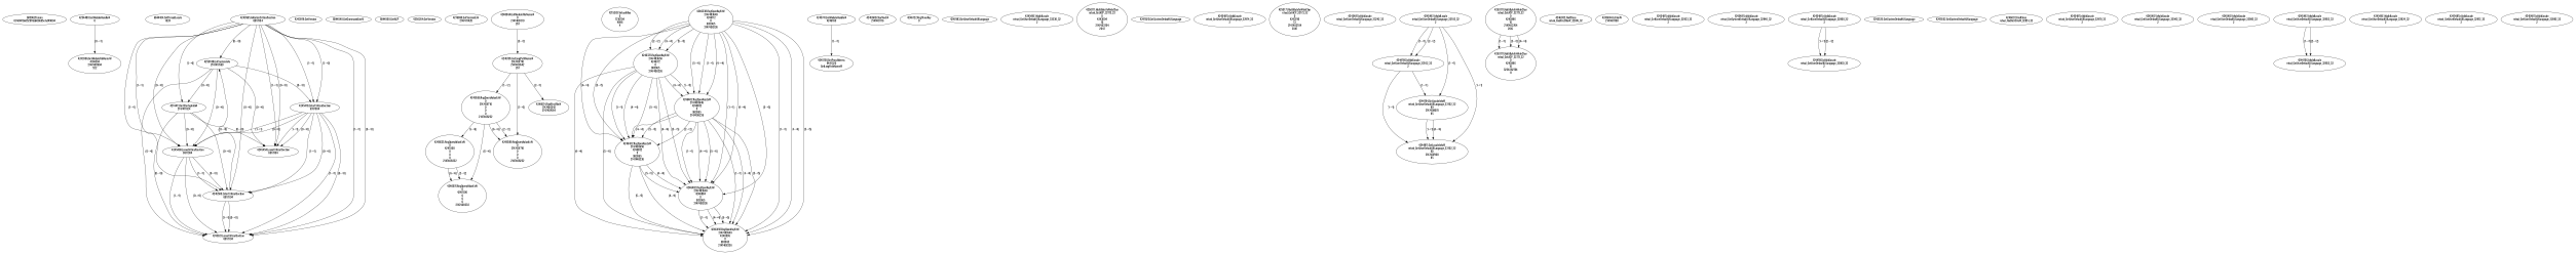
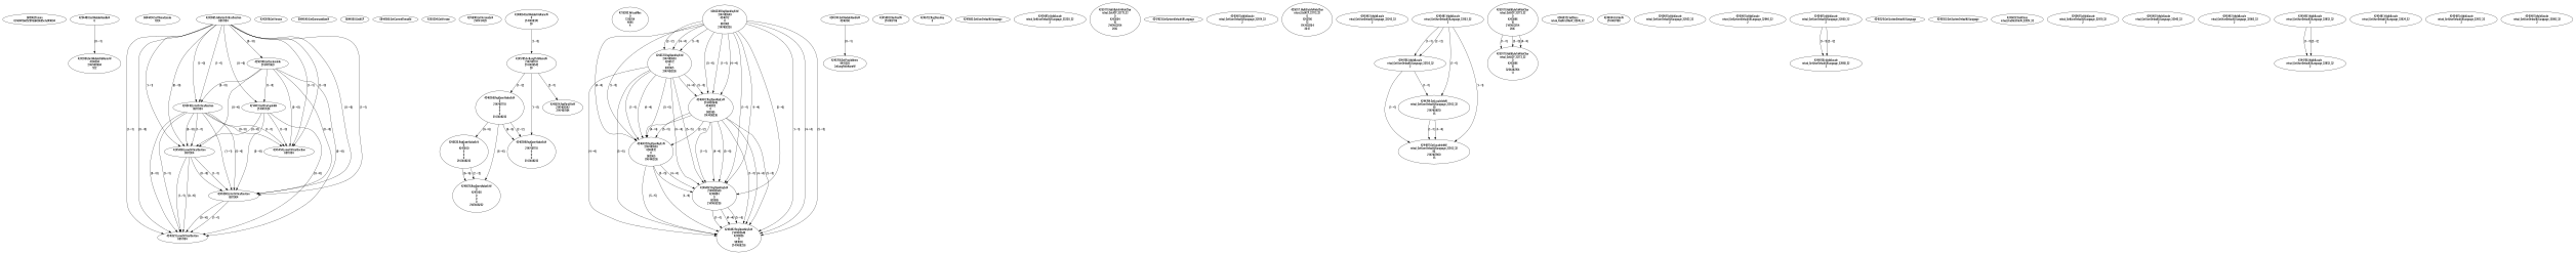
  digraph {
    fontname=Oswald
    node [fontname=Oswald]
    edge [fontname=Oswald]
    n1 [label="6850628.main\n001df479a85291fdde06b95e7a9f9804"]
    n2 [label="4254480.GetModuleHandleW\n0"]
    n3 [label="4243306.GetModuleFileNameW\n4194304\n2147408904\n522"]
    n4 [label="6844434.SetThreadLocale\n1024"]
    n5 [label="4243965.InitializeCriticalSection\n6917004"]
    n6 [label="4250188.GetSystemInfo\n2147417660"]
    n7 [label="4214413.GetStartupInfoW\n2147417624"]
    n8 [label="4245418.EnterCriticalSection\n6917004"]
    n9 [label="4245469.LeaveCriticalSection\n6917304"]
    n10 [label="4245454.LeaveCriticalSection\n6917004"]
    n11 [label="4245580.EnterCriticalSection\n6917004"]
    n12 [label="4245621.LeaveCriticalSection\n6917004"]
    n13 [label="4243979.GetVersion\n"]
    n14 [label="6844540.GetCommandLineW\n"]
    n15 [label="6844560.GetACP\n"]
+   n16 [label="6844580.GetCurrentThreadId\n"]
    n17 [label="4250204.GetVersion\n"]
    n18 [label="4276690.GetVersionExW\n2147417420"]
    n19 [label="4248064.GetModuleFileNameW\n0\n2147408370\n261"]
    n20 [label="4245785.GetLongPathNameW\n2147407710\n2147406542\n261"]
    n21 [label="4246556.RegQueryValueExW\n0\n2147407710\n0\n0\n0\n2147408232"]
    n22 [label="4246599.RegQueryValueExW\n0\n2147407710\n0\n0\n0\n2147408232"]
    n23 [label="4246014.FindFirstFileW\n2147406542\n2147407064"]
    n24 [label="4215383.VirtualAlloc\n0\n1310704\n4096\n4"]
    n25 [label="4246338.RegOpenKeyExW\n2147483649\n4246772\n0\n983065\n2147408236"]
    n26 [label="4246372.RegOpenKeyExW\n2147483650\n4246772\n0\n983065\n2147408236"]
    n27 [label="4246402.RegOpenKeyExW\n2147483649\n4246832\n0\n983065\n2147408236"]
    n28 [label="4246432.RegOpenKeyExW\n2147483650\n4246832\n0\n983065\n2147448236"]
    n29 [label="4246462.RegOpenKeyExW\n2147483649\n4246884\n0\n983065\n2147408236"]
    n30 [label="4246492.RegOpenKeyExW\n2147483649\n4246936\n0\n983065\n2147408236"]
    n31 [label="4245741.GetModuleHandleW\n4246160"]
    n32 [label="4245758.GetProcAddress\n9441320\nGetLongPathNameW"]
    n33 [label="4246635.RegQueryValueExW\n0\n4247000\n0\n0\n0\n2147408232"]
    n34 [label="4246676.RegQueryValueExW\n0\n4247000\n0\n0\n0\n2147408232"]
    n35 [label="4245683.CharNextW\n2147407716"]
    n36 [label="4246722.RegCloseKey\n0"]
    n37 [label="4247883.GetUserDefaultUILanguage\n"]
    n38 [label="4245487.IsValidLocale\nretval_GetUserDefaultUILanguage_33230_32\n2"]
    n39 [label="4250171.MultiByteToWideChar\nretval_GetACP_32773_32\n0\n4243604\n10\n2147403704\n2047"]
    n40 [label="4247923.GetSystemDefaultUILanguage\n"]
    n41 [label="4245487.IsValidLocale\nretval_GetUserDefaultUILanguage_32974_32\n2"]
    n42 [label="4250171.MultiByteToWideChar\nretval_GetACP_32773_32\n0\n4243796\n13\n2147403704\n2047"]
    n43 [label="4245487.IsValidLocale\nretval_GetUserDefaultUILanguage_33242_32\n2"]
    n44 [label="4245487.IsValidLocale\nretval_GetUserDefaultUILanguage_33102_32\n2"]
    n45 [label="4244766.IsValidLocale\nretval_GetUserDefaultUILanguage_33102_32\n2"]
    n46 [label="4244794.GetLocaleInfoW\nretval_GetUserDefaultUILanguage_33102_32\n89\n2147408070\n85"]
    n47 [label="4244811.GetLocaleInfoW\nretval_GetUserDefaultUILanguage_33102_32\n90\n2147407900\n85"]
    n48 [label="4250171.MultiByteToWideChar\nretval_GetACP_32773_32\n0\n4243896\n10\n2147403704\n2047"]
    n49 [label="4250171.MultiByteToWideChar\nretval_GetACP_32773_32\n0\n4243896\n10\n3224282764\n11"]
    n50 [label="4246032.FindClose\nretval_FindFirstFileW_32876_32"]
    n51 [label="4246044.lstrlenW\n2147407108"]
    n52 [label="4245487.IsValidLocale\nretval_GetUserDefaultUILanguage_32923_32\n2"]
    n53 [label="4245487.IsValidLocale\nretval_GetSystemDefaultUILanguage_32940_32\n2"]
    n54 [label="4245487.IsValidLocale\nretval_GetUserDefaultUILanguage_32860_32\n2"]
    n55 [label="4244766.IsValidLocale\nretval_GetUserDefaultUILanguage_32860_32\n2"]
    n56 [label="4245525.GetSystemDefaultUILanguage\n"]
    n57 [label="4245552.GetSystemDefaultUILanguage\n"]
    n58 [label="4246032.FindClose\nretval_FindFirstFileW_32851_32"]
    n59 [label="4245487.IsValidLocale\nretval_GetUserDefaultUILanguage_32979_32\n2"]
    n60 [label="4245487.IsValidLocale\nretval_GetUserDefaultUILanguage_32942_32\n2"]
    n61 [label="4245487.IsValidLocale\nretval_GetUserDefaultUILanguage_32982_32\n2"]
    n62 [label="4245487.IsValidLocale\nretval_GetUserDefaultUILanguage_32853_32\n2"]
    n63 [label="4244766.IsValidLocale\nretval_GetUserDefaultUILanguage_32853_32\n2"]
    n64 [label="4245487.IsValidLocale\nretval_GetUserDefaultUILanguage_32924_32\n2"]
    n65 [label="4245487.IsValidLocale\nretval_GetUserDefaultUILanguage_32912_32\n2"]
    n66 [label="4245487.IsValidLocale\nretval_GetUserDefaultUILanguage_32892_32\n2"]
    n2 -> n3 [label="(0-->1)"]
    n5 -> n6 [label="(0-->0)"]
    n5 -> n7 [label="(0-->0)"]
    n5 -> n8 [label="(1-->1)"]
    n5 -> n8 [label="(0-->0)"]
    n5 -> n9 [label="(1-->1)"]
    n5 -> n9 [label="(0-->0)"]
    n5 -> n10 [label="(1-->1)"]
    n5 -> n10 [label="(0-->0)"]
    n5 -> n11 [label="(1-->1)"]
    n5 -> n11 [label="(0-->0)"]
    n5 -> n12 [label="(1-->1)"]
    n5 -> n12 [label="(0-->0)"]
    n6 -> n7 [label="(0-->0)"]
    n6 -> n8 [label="(0-->0)"]
    n6 -> n9 [label="(0-->0)"]
    n6 -> n10 [label="(0-->0)"]
-   n11 -> n6 [label="(0-->0)"]
+   n6 -> n11 [label="(0-->0)"]
    n6 -> n12 [label="(0-->0)"]
    n7 -> n9 [label="(0-->0)"]
    n7 -> n10 [label="(0-->0)"]
    n7 -> n11 [label="(0-->0)"]
    n7 -> n12 [label="(0-->0)"]
    n8 -> n9 [label="(1-->1)"]
    n8 -> n9 [label="(0-->0)"]
    n8 -> n10 [label="(1-->1)"]
    n8 -> n10 [label="(0-->0)"]
    n8 -> n11 [label="(1-->1)"]
    n8 -> n11 [label="(0-->0)"]
    n8 -> n12 [label="(1-->1)"]
    n8 -> n12 [label="(0-->0)"]
    n9 -> n11 [label="(1-->1)"]
    n9 -> n11 [label="(0-->0)"]
    n9 -> n12 [label="(1-->1)"]
    n9 -> n12 [label="(0-->0)"]
    n11 -> n12 [label="(1-->1)"]
    n11 -> n12 [label="(0-->0)"]
    n19 -> n20 [label="(3-->3)"]
    n20 -> n21 [label="(1-->2)"]
    n20 -> n22 [label="(1-->2)"]
    n20 -> n23 [label="(2-->1)"]
    n21 -> n22 [label="(2-->2)"]
    n21 -> n22 [label="(6-->6)"]
    n21 -> n33 [label="(6-->6)"]
    n21 -> n34 [label="(6-->6)"]
    n25 -> n26 [label="(2-->2)"]
    n25 -> n26 [label="(4-->4)"]
    n25 -> n26 [label="(5-->5)"]
    n25 -> n27 [label="(1-->1)"]
    n25 -> n27 [label="(4-->4)"]
    n25 -> n27 [label="(5-->5)"]
    n25 -> n28 [label="(4-->4)"]
    n25 -> n28 [label="(5-->5)"]
    n25 -> n29 [label="(1-->1)"]
    n25 -> n29 [label="(4-->4)"]
    n25 -> n29 [label="(5-->5)"]
    n25 -> n30 [label="(1-->1)"]
    n25 -> n30 [label="(4-->4)"]
    n25 -> n30 [label="(5-->5)"]
    n26 -> n27 [label="(4-->4)"]
    n26 -> n27 [label="(5-->5)"]
    n26 -> n28 [label="(1-->1)"]
    n26 -> n28 [label="(4-->4)"]
    n26 -> n28 [label="(5-->5)"]
    n26 -> n29 [label="(4-->4)"]
    n26 -> n29 [label="(5-->5)"]
    n26 -> n30 [label="(4-->4)"]
    n26 -> n30 [label="(5-->5)"]
    n27 -> n28 [label="(2-->2)"]
    n27 -> n28 [label="(4-->4)"]
    n27 -> n28 [label="(5-->5)"]
    n27 -> n29 [label="(1-->1)"]
    n27 -> n29 [label="(4-->4)"]
    n27 -> n29 [label="(5-->5)"]
    n27 -> n30 [label="(1-->1)"]
    n27 -> n30 [label="(4-->4)"]
    n27 -> n30 [label="(5-->5)"]
    n28 -> n29 [label="(4-->4)"]
    n28 -> n29 [label="(5-->5)"]
    n28 -> n30 [label="(4-->4)"]
    n28 -> n30 [label="(5-->5)"]
    n29 -> n30 [label="(1-->1)"]
    n29 -> n30 [label="(4-->4)"]
    n29 -> n30 [label="(5-->5)"]
    n31 -> n32 [label="(0-->1)"]
    n33 -> n34 [label="(2-->2)"]
    n33 -> n34 [label="(6-->6)"]
    n44 -> n45 [label="(1-->1)"]
    n44 -> n45 [label="(2-->2)"]
    n44 -> n46 [label="(1-->1)"]
    n44 -> n47 [label="(1-->1)"]
    n45 -> n46 [label="(1-->1)"]
    n45 -> n47 [label="(1-->1)"]
    n46 -> n47 [label="(1-->1)"]
    n46 -> n47 [label="(4-->4)"]
    n48 -> n49 [label="(1-->1)"]
    n48 -> n49 [label="(3-->3)"]
    n48 -> n49 [label="(4-->4)"]
    n54 -> n55 [label="(1-->1)"]
    n54 -> n55 [label="(2-->2)"]
    n62 -> n63 [label="(1-->1)"]
    n62 -> n63 [label="(2-->2)"]
  }
